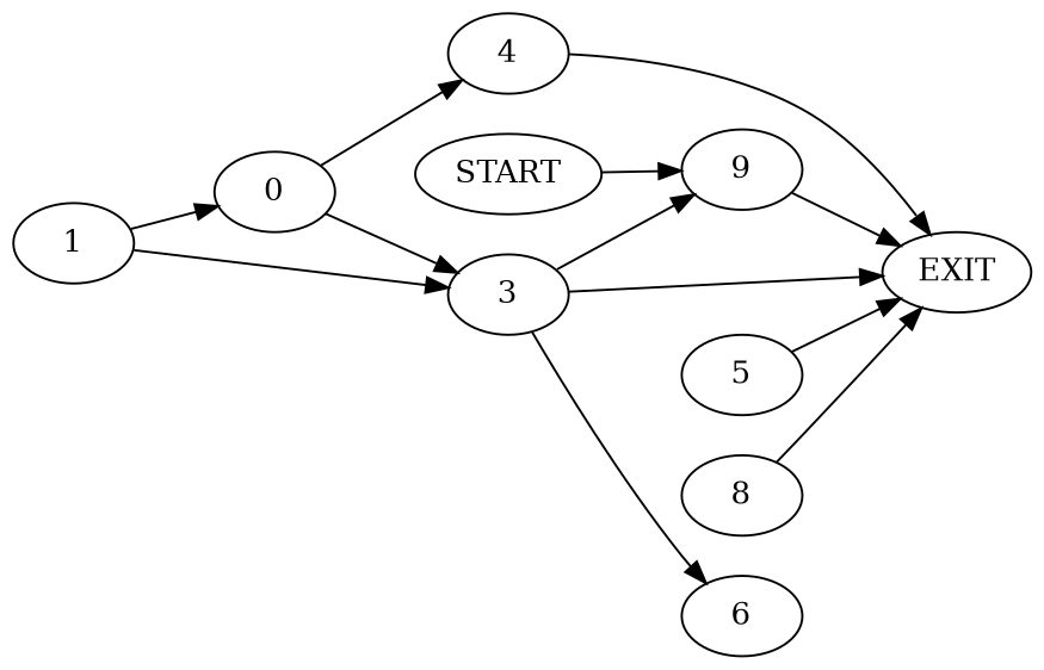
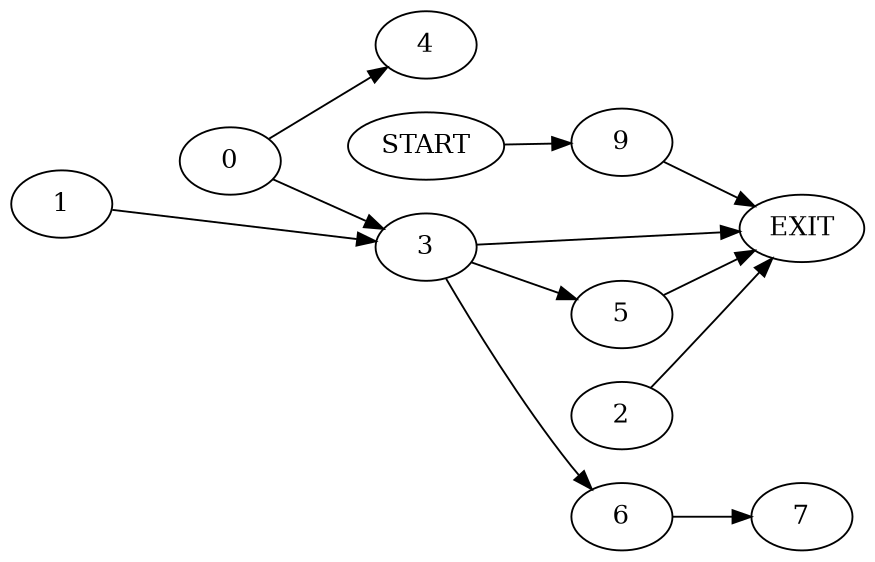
  digraph {
    rankdir=LR
    n1 [label=START]
    9
    n3 [label=0]
    1
    3
    n6 [label=EXIT]
    4
    5
    6
-   8
+   7
+   8 [label=2]
    n1 -> 9
    9 -> n6
    n3 -> 3
    n3 -> 4
-   1 -> n3
    1 -> 3
    3 -> n6
-   3 -> 9
+   3 -> 5
    3 -> 6
-   4 -> n6
    5 -> n6
+   6 -> 7
    8 -> n6
  }
